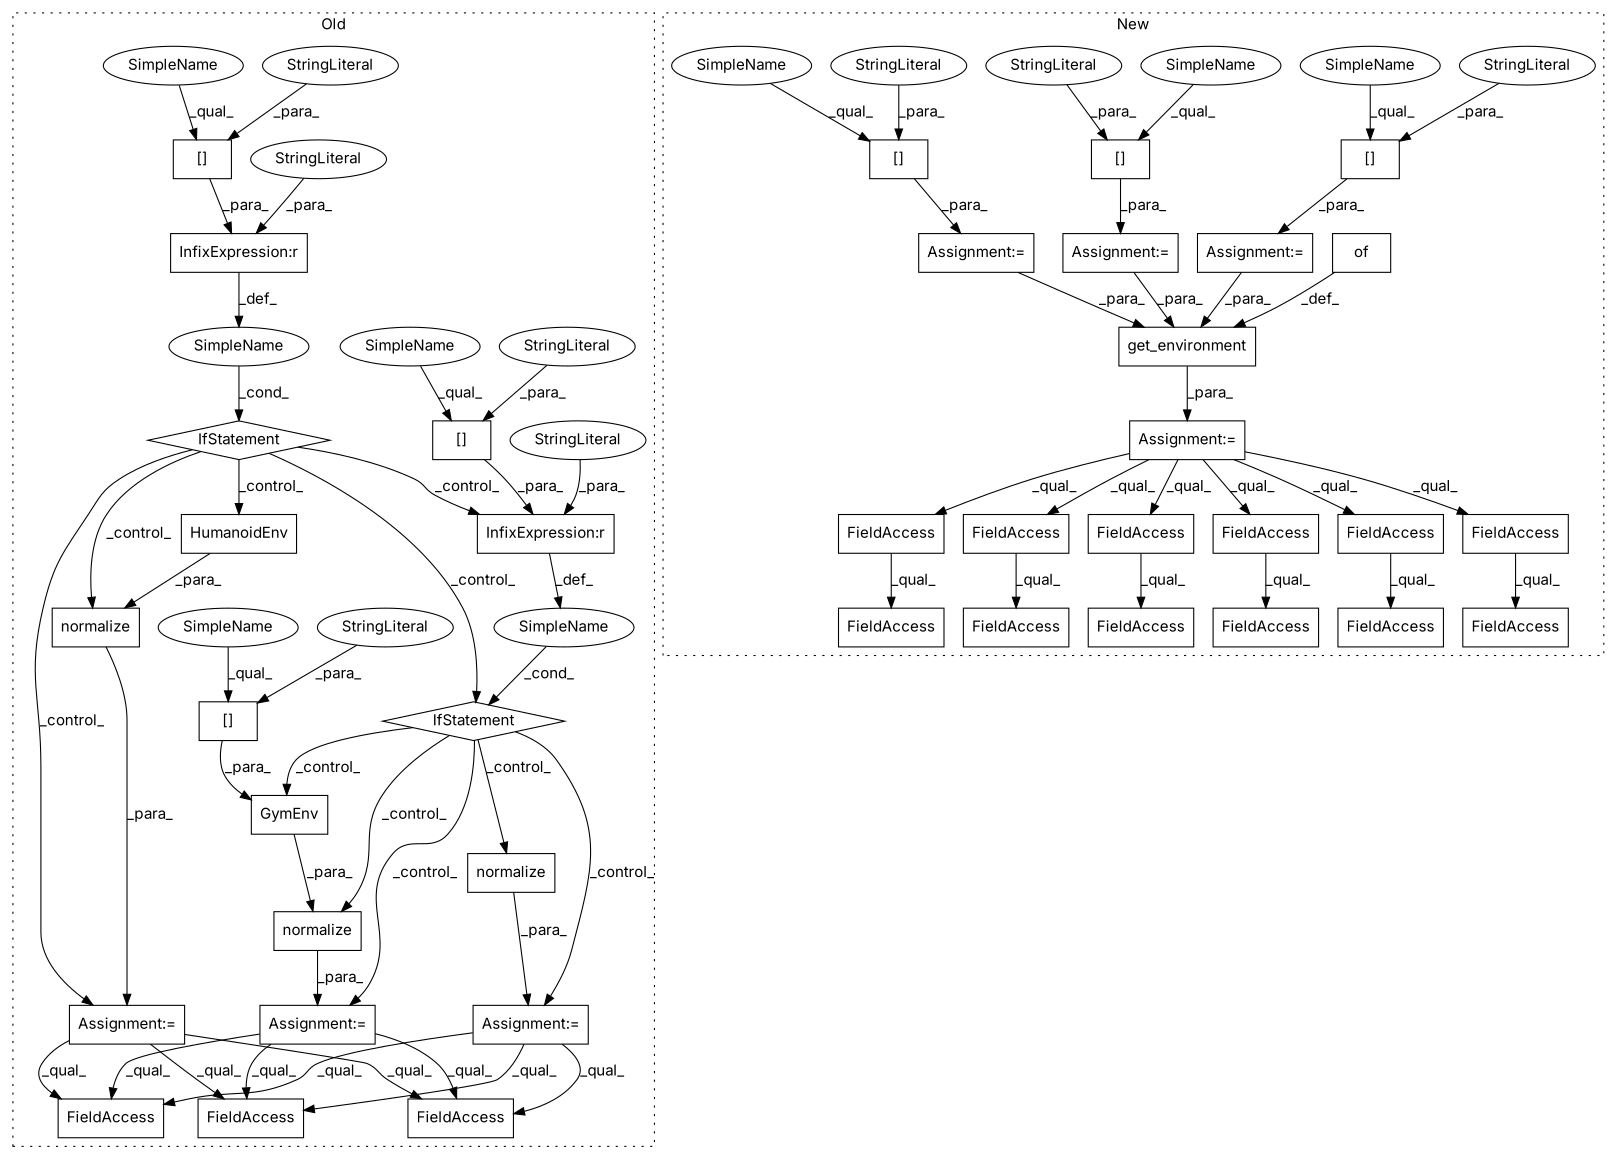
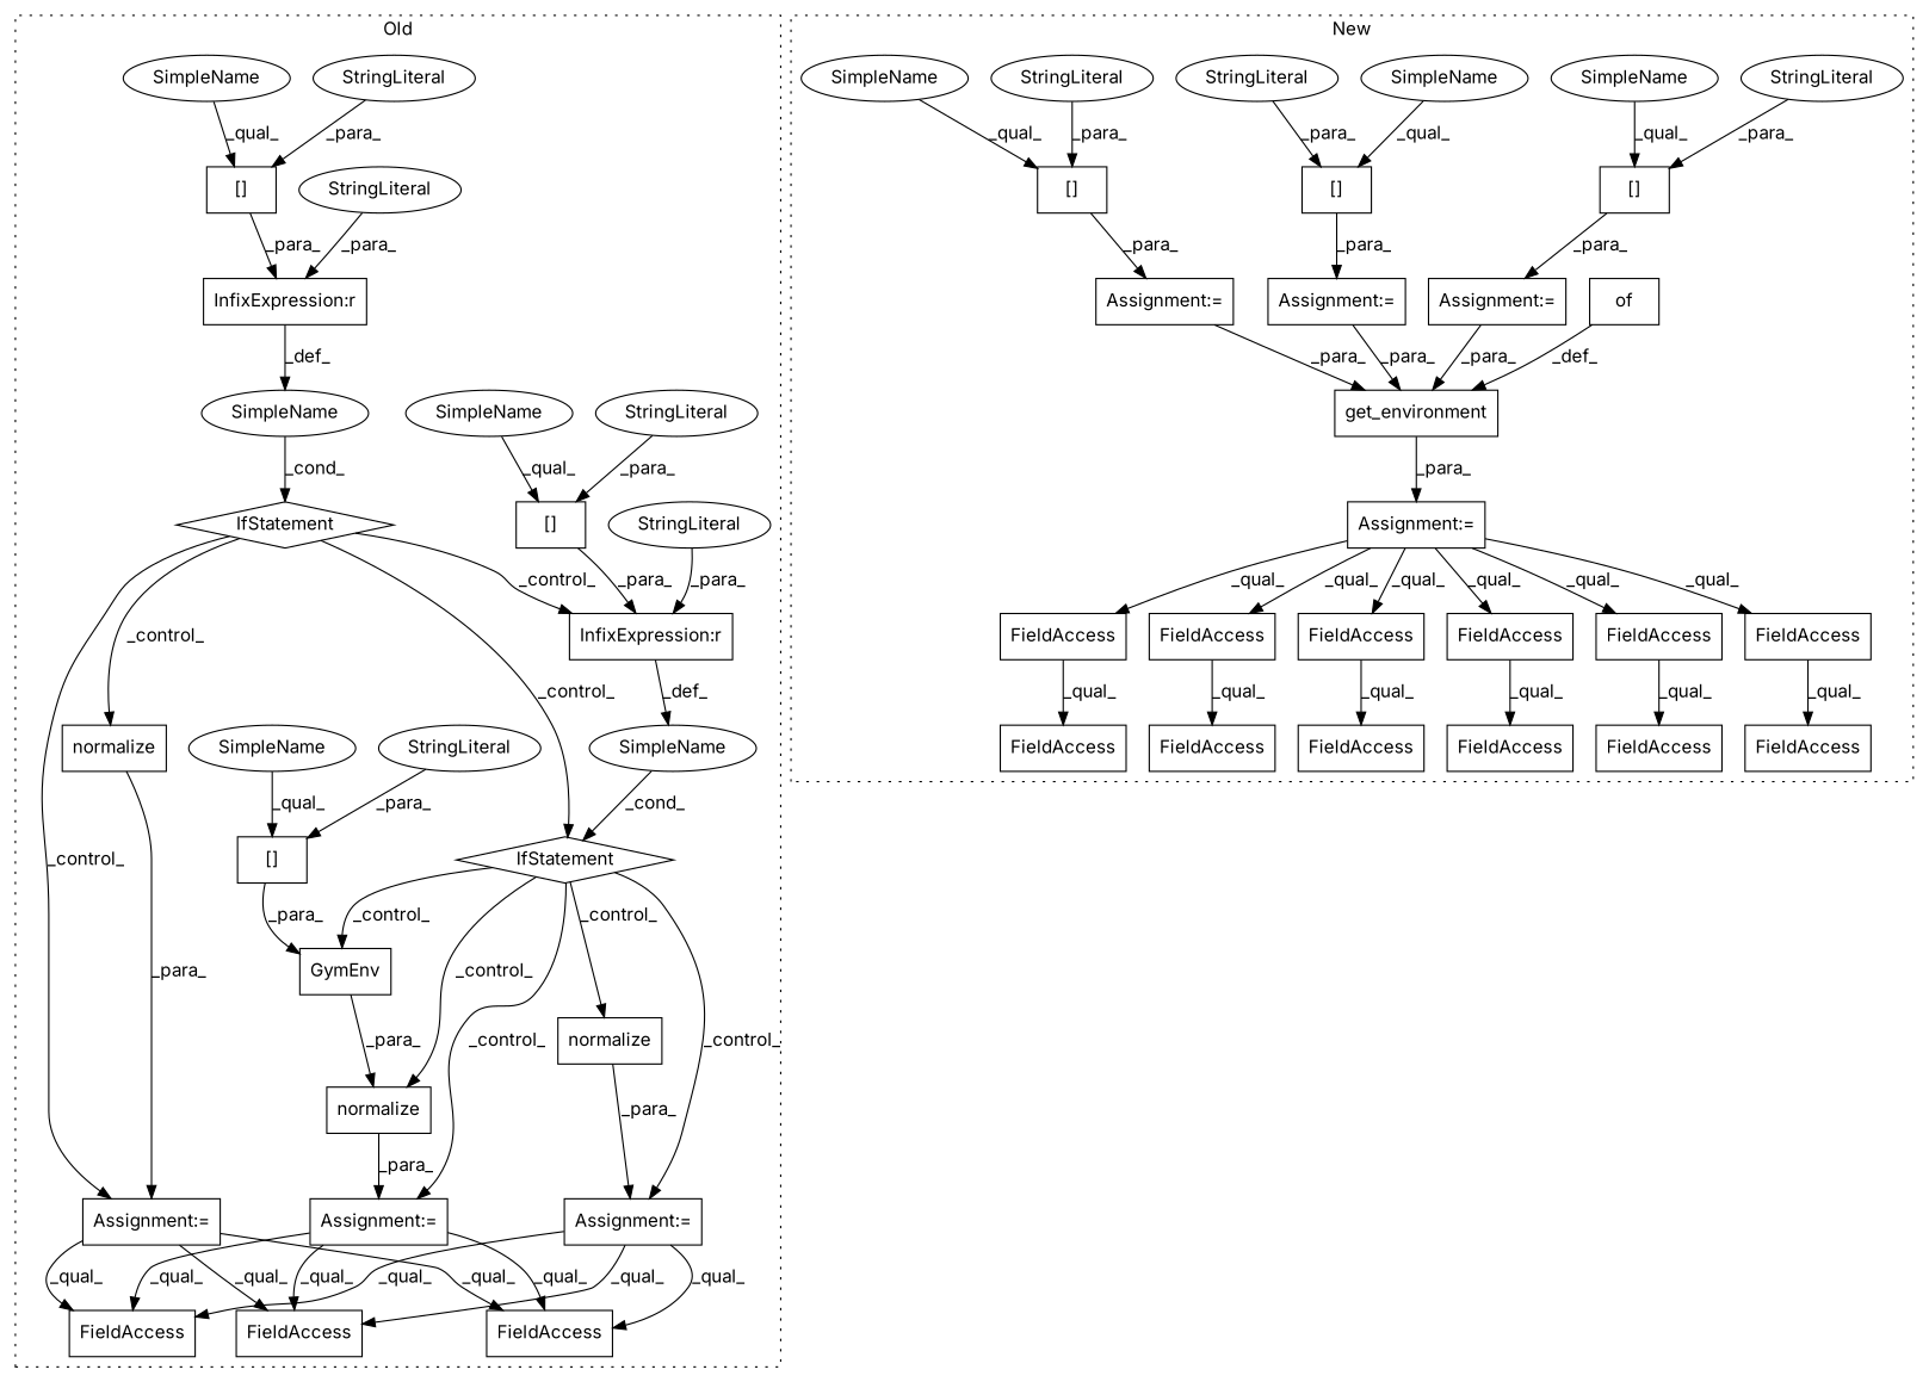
  digraph {
    fontname=Inter
    node [a=22 fontname=Inter l=1 shape=box]
    edge [fontname=Inter]
    n1 [a=32 l="10,1" label=normalize s="2743,2765"]
    n2 [a=42 label=SimpleName shape=ellipse l=""]
    n3 [a=32 l="10,1" label=normalize s="2645,2668"]
    n4 [a=42 label=SimpleName shape=ellipse l=""]
    n5 [a=32 l="10,1" label=normalize s="2792,2829"]
    n6 [a=32 l="7,1" label=GymEnv s="2802,2828"]
    n7 [a=2 l="8,1" label="[]" s="2809,2827"]
    n8 [a=27 l=4 label="InfixExpression:r" s=2710]
    n9 [a=27 l=4 label="InfixExpression:r" s=2611]
    n10 [a=2 l="8,1" label="[]" s="2691,2709"]
-   n11 [a=32 l=13 label=HumanoidEnv s=2655]
    n12 [a=2 l="8,1" label="[]" s="2592,2610"]
    n13 [l=8 label=FieldAccess s=3191]
    n14 [a=25 l="4,2" label=IfStatement s="2687,2729" shape=diamond]
    n15 [a=45 l=10 label=StringLiteral s=2699 shape=ellipse]
    n16 [a=25 l="4,2" label=IfStatement s="2588,2631" shape=diamond]
    n17 [a=45 l=10 label=StringLiteral s=2817 shape=ellipse]
    n18 [a=45 l=10 label=StringLiteral s=2600 shape=ellipse]
    n19 [a=45 l=16 label=StringLiteral s=2615 shape=ellipse]
    n20 [a=45 l=15 label=StringLiteral s=2714 shape=ellipse]
    n21 [a=7 label="Assignment:=" s=2791]
    n22 [a=7 label="Assignment:=" s=2644]
    n23 [a=7 label="Assignment:=" s=2742]
    n24 [l=8 label=FieldAccess s=2894]
    n25 [l=8 label=FieldAccess s=3254]
    n26 [a=42 l=7 label=SimpleName s=2592 shape=ellipse]
    n27 [a=42 l=7 label=SimpleName s=2809 shape=ellipse]
    n28 [a=42 l=7 label=SimpleName s=2691 shape=ellipse]
    n29 [a=32 l=4 label=of s=2382]
    n30 [a=32 l="16,1" label=get_environment s="2341,2386"]
    n31 [l=16 label=FieldAccess s=2473]
    n32 [l=22 label=FieldAccess s=2473]
    n33 [l=27 label=FieldAccess s=2445]
    n34 [l=22 label=FieldAccess s=2917]
    n35 [l=21 label=FieldAccess s=2445]
    n36 [l=27 label=FieldAccess s=2784]
    n37 [l=16 label=FieldAccess s=2917]
    n38 [l=21 label=FieldAccess s=2784]
    n39 [l=16 label=FieldAccess s=2812]
    n40 [l=22 label=FieldAccess s=2812]
    n41 [l=21 label=FieldAccess s=2889]
    n42 [l=27 label=FieldAccess s=2889]
    n43 [a=7 label="Assignment:=" s=2340]
    n44 [a=7 label="Assignment:=" s=2313]
    n45 [a=2 l="8,1" label="[]" s="2314,2330"]
    n46 [a=2 l="8,1" label="[]" s="2187,2205"]
    n47 [a=45 l=8 label=StringLiteral s=2322 shape=ellipse]
    n48 [a=2 l="8,1" label="[]" s="2286,2300"]
    n49 [a=45 l=10 label=StringLiteral s=2195 shape=ellipse]
    n50 [a=45 l=6 label=StringLiteral s=2294 shape=ellipse]
    n51 [a=7 label="Assignment:=" s=2186]
    n52 [a=7 label="Assignment:=" s=2285]
    n53 [a=42 l=7 label=SimpleName s=2314 shape=ellipse]
    n54 [a=42 l=7 label=SimpleName s=2286 shape=ellipse]
    n55 [a=42 l=7 label=SimpleName s=2187 shape=ellipse]
    subgraph cluster_1 {
      label=Old
      style=dotted
      n1
      n2
      n3
      n4
      n5
      n6
      n7
      n8
      n9
      n10
-     n11
      n12
      n13
      n14
      n15
      n16
      n17
      n18
      n19
      n20
      n21
      n22
      n23
      n24
      n25
      n26
      n27
      n28
    }
    subgraph cluster_2 {
      label=New
      style=dotted
      n29
      n30
      n31
      n32
      n33
      n34
      n35
      n36
      n37
      n38
      n39
      n40
      n41
      n42
      n43
      n44
      n45
      n46
      n47
      n48
      n49
      n50
      n51
      n52
      n53
      n54
      n55
    }
    n1 -> n23 [label=_para_]
    n2 -> n16 [label=_cond_]
    n3 -> n22 [label=_para_]
    n4 -> n14 [label=_cond_]
    n5 -> n21 [label=_para_]
    n6 -> n5 [label=_para_]
    n7 -> n6 [label=_para_]
    n8 -> n4 [label=_def_]
    n9 -> n2 [label=_def_]
    n10 -> n8 [label=_para_]
-   n11 -> n3 [label=_para_]
    n12 -> n9 [label=_para_]
    n14 -> n1 [label=_control_]
    n14 -> n5 [label=_control_]
    n14 -> n6 [label=_control_]
    n14 -> n21 [label=_control_]
    n14 -> n23 [label=_control_]
    n15 -> n10 [label=_para_]
    n16 -> n3 [label=_control_]
    n16 -> n8 [label=_control_]
-   n16 -> n11 [label=_control_]
    n16 -> n14 [label=_control_]
    n16 -> n22 [label=_control_]
    n17 -> n7 [label=_para_]
    n18 -> n12 [label=_para_]
    n19 -> n9 [label=_para_]
    n20 -> n8 [label=_para_]
    n21 -> n13 [label=_qual_]
    n21 -> n24 [label=_qual_]
    n21 -> n25 [label=_qual_]
    n22 -> n13 [label=_qual_]
    n22 -> n24 [label=_qual_]
    n22 -> n25 [label=_qual_]
    n23 -> n13 [label=_qual_]
    n23 -> n24 [label=_qual_]
    n23 -> n25 [label=_qual_]
    n26 -> n12 [label=_qual_]
    n27 -> n7 [label=_qual_]
    n28 -> n10 [label=_qual_]
    n29 -> n30 [label=_def_]
    n30 -> n43 [label=_para_]
    n31 -> n32 [label=_qual_]
    n35 -> n33 [label=_qual_]
    n37 -> n34 [label=_qual_]
    n38 -> n36 [label=_qual_]
    n39 -> n40 [label=_qual_]
    n41 -> n42 [label=_qual_]
    n43 -> n31 [label=_qual_]
    n43 -> n35 [label=_qual_]
    n43 -> n37 [label=_qual_]
    n43 -> n38 [label=_qual_]
    n43 -> n39 [label=_qual_]
    n43 -> n41 [label=_qual_]
    n44 -> n30 [label=_para_]
    n45 -> n44 [label=_para_]
    n46 -> n51 [label=_para_]
    n47 -> n45 [label=_para_]
    n48 -> n52 [label=_para_]
    n49 -> n46 [label=_para_]
    n50 -> n48 [label=_para_]
    n51 -> n30 [label=_para_]
    n52 -> n30 [label=_para_]
    n53 -> n45 [label=_qual_]
    n54 -> n48 [label=_qual_]
    n55 -> n46 [label=_qual_]
  }
